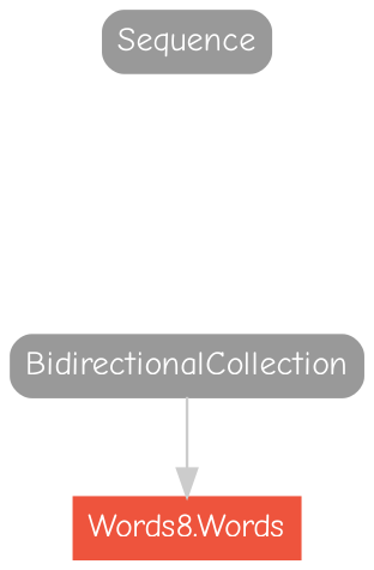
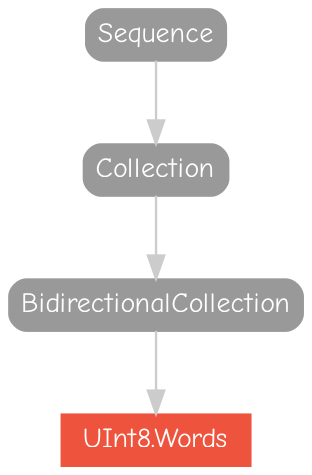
  strict digraph {
    fontname="Comic Neue"
    node [color="#999999" fillcolor="#999999" fontcolor=white fontname="Comic Neue" fontsize=12 margin="0.07,0.05" shape=box style="filled,rounded"]
    edge [color="#cccccc" fontname="Comic Neue"]
-   "UInt8.Words" [color="#ee543d" fillcolor="#ee543d" height=0.3 style=filled label="Words8.Words"]
+   "UInt8.Words" [color="#ee543d" fillcolor="#ee543d" height=0.3 style=filled]
    BidirectionalCollection [height=0.3]
+   Collection [height=0.3]
    Sequence [height=0.3]
    subgraph sub_1 {
      rank=max
      "UInt8.Words"
    }
    BidirectionalCollection -> "UInt8.Words"
+   Collection -> BidirectionalCollection
+   Sequence -> Collection
  }
